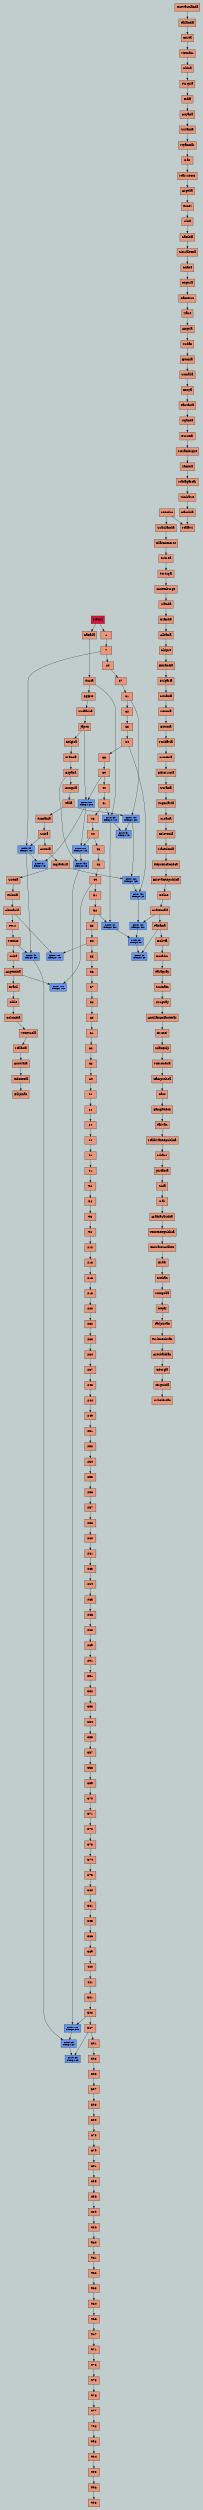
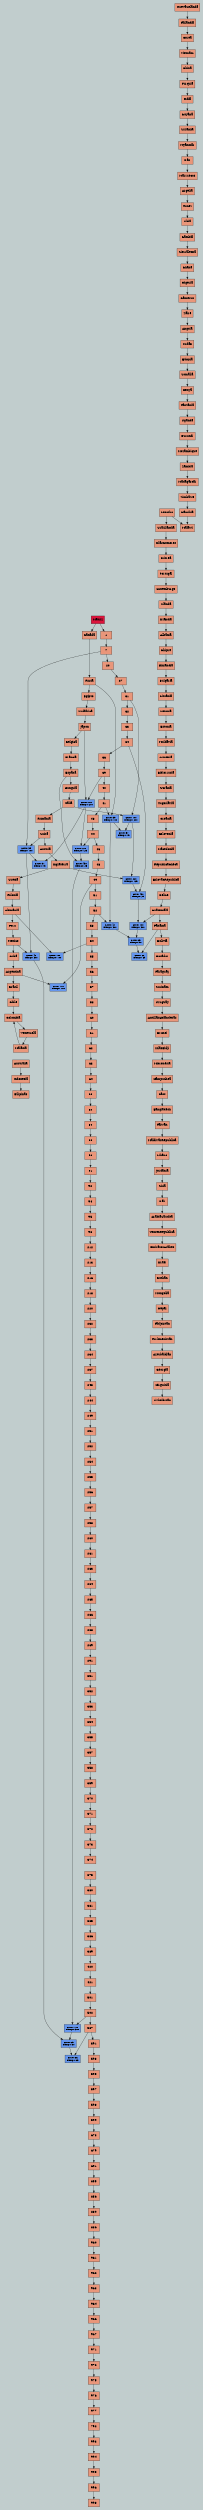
  digraph {
    bgcolor=azure3
    node [fillcolor=darksalmon shape=record style=filled]
    n1 [label=Canada]
    n2 [label=Rusia]
    n3 [label=Egipto]
    n4 [fillcolor=cornflowerblue fontsize=10 label="Costo: 39\nTiempo: 100"]
    n5 [label=1]
    n6 [label=7]
    n7 [label=20]
    n8 [fillcolor=cornflowerblue fontsize=10 label="Costo: 39\nTiempo: 100"]
    n9 [label=Sudafrica]
    n10 [fillcolor=cornflowerblue fontsize=10 label="Costo: 42\nTiempo: 300"]
    n11 [fillcolor=cornflowerblue fontsize=10 label="Costo: 57\nTiempo: 75"]
    n12 [label=27]
    n13 [fillcolor=cornflowerblue fontsize=10 label="Costo: 42\nTiempo: 300"]
    n14 [fillcolor=cornflowerblue fontsize=10 label="Costo: 57\nTiempo: 75"]
    n15 [label=Japon]
    n16 [label=31]
    n17 [label=Belgica]
    n18 [fillcolor=cornflowerblue fontsize=10 label="Costo: 100\nTiempo: 200"]
    n19 [label=32]
    n20 [fillcolor=cornflowerblue fontsize=10 label="Costo: 100\nTiempo: 200"]
    n21 [label=Francia]
    n22 [fillcolor=cornflowerblue fontsize=10 label="Costo: 220\nTiempo: 125"]
    n23 [label=33]
    n24 [fillcolor=cornflowerblue fontsize=10 label="Costo: 220\nTiempo: 125"]
    n25 [label=Espana]
    n26 [label=34]
    n27 [label=Hungria]
    n28 [fillcolor=cornflowerblue fontsize=10 label="Costo: 430\nTiempo: 25"]
    n29 [label=36]
    n30 [fillcolor=cornflowerblue fontsize=10 label="Costo: 430\nTiempo: 25"]
    n31 [label=Italia]
    n32 [fillcolor=cornflowerblue fontsize=10 label="Costo: 100\nTiempo: 300"]
    n33 [label=39]
    n34 [fillcolor=cornflowerblue fontsize=10 label="Costo: 100\nTiempo: 300"]
    n35 [label=Rumania]
    n36 [label=40]
    n37 [label=Suiza]
    n38 [label=41]
    n39 [label=Austria]
    n40 [label=43]
    n41 [label=Inglaterra]
    n42 [label=44]
    n43 [label=Suecia]
    n44 [label=46]
    n45 [label=Polonia]
    n46 [label=48]
    n47 [label=Alemania]
    n48 [label=49]
    n49 [label=Peru]
    n50 [fillcolor=cornflowerblue fontsize=10 label="Costo: 100\nTiempo: 100"]
    n51 [label=51]
    n52 [fillcolor=cornflowerblue fontsize=10 label="Costo: 100\nTiempo: 100"]
    n53 [label=Mexico]
    n54 [label=52]
    n55 [label=Cuba]
    n56 [label=53]
    n57 [label=Argentina]
    n58 [fillcolor=cornflowerblue fontsize=10 label="Costo: 25\nTiempo: 50"]
    n59 [label=54]
    n60 [fillcolor=cornflowerblue fontsize=10 label="Costo: 25\nTiempo: 50"]
    n61 [label=Brasil]
    n62 [label=55]
    n63 [label=Chile]
    n64 [label=56]
    n65 [label=Colombia]
    n66 [label=57]
    n67 [label=Venezuela]
    n68 [label=58]
    n69 [label=Malasia]
    n70 [label=60]
    n71 [label=Australia]
    n72 [label=61]
    n73 [label=Indonesia]
    n74 [label=62]
    n75 [label=Filipinas]
    n76 [label=63]
    n77 [label=64]
    n78 [label=NuevaZelanda]
    n79 [label=Tailandia]
    n80 [label=66]
    n81 [label=Corea]
    n82 [label=82]
    n83 [label=Vietnam]
    n84 [label=84]
    n85 [label=China]
    n86 [label=86]
    n87 [label=Turquia]
    n88 [label=90]
    n89 [label=India]
    n90 [label=91]
    n91 [label=Guyana]
    n92 [label=92]
    n93 [label=Srilanka]
    n94 [label=94]
    n95 [label=Myanmar]
    n96 [label=95]
    n97 [label=Iran]
    n98 [label=98]
    n99 [label=Marruecos]
    n100 [label=212]
    n101 [label=Argelia]
    n102 [label=213]
    n103 [label=Tunez]
    n104 [label=216]
    n105 [label=Libia]
    n106 [label=218]
    n107 [label=Gambia]
    n108 [label=220]
    n109 [label=Sierraleona]
    n110 [label=232]
    n111 [label=Ghana]
    n112 [label=233]
    n113 [label=Nigeria]
    n114 [label=234]
    n115 [label=Camerun]
    n116 [label=237]
    n117 [label=Zaire]
    n118 [label=243]
    n119 [label=Angola]
    n120 [label=244]
    n121 [label=Sudan]
    n122 [label=249]
    n123 [label=Etiopia]
    n124 [label=251]
    n125 [label=Somalia]
    n126 [label=252]
    n127 [label=Kenya]
    n128 [label=254]
    n129 [label=Tanzania]
    n130 [label=255]
    n131 [label=Uganda]
    n132 [label=256]
    n133 [label=Burundi]
    n134 [label=257]
    n135 [label=Mozambique]
    n136 [label=258]
    n137 [label=Zambia]
    n138 [label=260]
    n139 [label=Madagascar]
    n140 [label=261]
    n141 [label=Zimbawe]
    n142 [label=263]
    n143 [label=Namibia]
    n144 [label=264]
    n145 [label=Malawi]
    n146 [label=265]
    n147 [label=266]
    n148 [label=Lesotho]
    n149 [label=Suazilandia]
    n150 [label=268]
    n151 [label=IslasComores]
    n152 [label=269]
    n153 [label=Eritrea]
    n154 [label=291]
    n155 [label=Portugal]
    n156 [label=351]
    n157 [label=Luxemburgo]
    n158 [label=352]
    n159 [label=Irlanda]
    n160 [label=353]
    n161 [label=Islandia]
    n162 [label=354]
    n163 [label=Albania]
    n164 [label=355]
    n165 [label=Chipre]
    n166 [label=357]
    n167 [label=Finlandia]
    n168 [label=358]
    n169 [label=Bulgaria]
    n170 [label=359]
    n171 [label=Lituania]
    n172 [label=370]
    n173 [label=Letonia]
    n174 [label=371]
    n175 [label=Estonia]
    n176 [label=372]
    n177 [label=Moldavia]
    n178 [label=373]
    n179 [label=Armenia]
    n180 [label=374]
    n181 [label=Bielorrusia]
    n182 [label=375]
    n183 [label=Ucrania]
    n184 [label=380]
    n185 [label=Yugoslavia]
    n186 [label=381]
    n187 [label=Croacia]
    n188 [label=385]
    n189 [label=Eslovenia]
    n190 [label=386]
    n191 [label=Macedonia]
    n192 [label=389]
    n193 [label=RepublicaCheca]
    n194 [label=420]
    n195 [label=EslovacRepublica]
    n196 [label=421]
    n197 [label=Belice]
    n198 [label=501]
    n199 [label=Guatemala]
    n200 [label=502]
    n201 [label=Panama]
    n202 [label=587]
    n203 [label=Bolivia]
    n204 [fillcolor=cornflowerblue fontsize=10 label="Costo: 66\nTiempo: 69"]
    n205 [label=591]
    n206 [fillcolor=cornflowerblue fontsize=10 label="Costo: 66\nTiempo: 69"]
    n207 [label=Ecuador]
    n208 [label=593]
    n209 [label=Paraguay]
    n210 [label=595]
    n211 [label=Surinam]
    n212 [label=597]
    n213 [label=Uruguay]
    n214 [label=598]
    n215 [label=AntillasHolandesas]
    n216 [label=599]
    n217 [label=Brunei]
    n218 [label=673]
    n219 [label=IslasFidji]
    n220 [label=679]
    n221 [label=Micronesia]
    n222 [label=691]
    n223 [label=Kampuchea]
    n224 [label=855]
    n225 [label=Laos]
    n226 [label=856]
    n227 [label=Bangladesh]
    n228 [label=880]
    n229 [label=Taiwan]
    n230 [label=886]
    n231 [label=MaldivasRepublica]
    n232 [label=960]
    n233 [label=Libano]
    n234 [label=961]
    n235 [label=Jordania]
    n236 [label=962]
    n237 [label=Siria]
    n238 [label=963]
    n239 [label=Irak]
    n240 [label=964]
    n241 [label=ArabiaSaudita]
    n242 [label=966]
    n243 [label=YemenRepublica]
    n244 [label=967]
    n245 [label=EmiratosArabes]
    n246 [label=971]
    n247 [label=Israel]
    n248 [label=972]
    n249 [label=Buthan]
    n250 [label=975]
    n251 [label=Mongolia]
    n252 [label=976]
    n253 [label=Nepal]
    n254 [label=977]
    n255 [label=Tadjcistan]
    n256 [label=792]
    n257 [label=Turkmenistan]
    n258 [label=993]
    n259 [label=Azerbaidjan]
    n260 [label=994]
    n261 [label=Georgia]
    n262 [label=995]
    n263 [label=Kirguizia]
    n264 [label=996]
    n265 [label=Lizbekistan]
    n266 [label=998]
    n267 [fillcolor=crimson label=Matriz]
    n1 -> n2
    n2 -> n3
    n2 -> n4
    n3 -> n9
    n4 -> n10
    n4 -> n11
    n5 -> n6
    n6 -> n7
    n6 -> n8
    n7 -> n12
    n8 -> n13
    n8 -> n14
    n9 -> n15
    n10 -> n60
    n12 -> n16
    n13 -> n58
    n15 -> n17
    n15 -> n18
    n16 -> n19
    n16 -> n20
    n17 -> n21
    n18 -> n14
    n18 -> n22
    n19 -> n23
    n20 -> n11
    n20 -> n24
    n21 -> n25
    n22 -> n28
    n23 -> n26
    n24 -> n30
    n25 -> n27
    n25 -> n28
    n26 -> n29
    n26 -> n30
    n27 -> n31
    n28 -> n32
    n29 -> n33
    n30 -> n34
    n31 -> n20
    n31 -> n35
    n32 -> n58
    n33 -> n18
    n33 -> n36
    n34 -> n60
    n35 -> n37
    n36 -> n38
    n37 -> n8
    n37 -> n39
    n38 -> n4
    n38 -> n40
    n39 -> n41
    n40 -> n42
    n41 -> n24
    n41 -> n43
    n42 -> n22
    n42 -> n44
    n43 -> n45
    n44 -> n46
    n45 -> n47
    n46 -> n48
    n47 -> n49
    n47 -> n50
    n48 -> n51
    n48 -> n52
    n49 -> n53
    n51 -> n54
    n53 -> n13
    n53 -> n55
    n54 -> n10
    n54 -> n56
    n55 -> n57
    n56 -> n59
    n57 -> n52
    n57 -> n61
    n58 -> n206
    n59 -> n50
    n59 -> n62
    n60 -> n204
    n61 -> n63
    n62 -> n64
    n63 -> n65
    n64 -> n66
    n65 -> n67
    n66 -> n68
    n67 -> n69
    n68 -> n70
-   n69 -> n71
+   n69 -> n65
    n70 -> n72
    n71 -> n73
    n72 -> n74
    n73 -> n75
    n74 -> n76
    n76 -> n77
    n77 -> n80
    n78 -> n79
    n79 -> n81
    n80 -> n82
    n81 -> n83
    n82 -> n84
    n83 -> n85
    n84 -> n86
    n85 -> n87
    n86 -> n88
    n87 -> n89
    n88 -> n90
    n89 -> n91
    n90 -> n92
    n91 -> n93
    n92 -> n94
    n93 -> n95
    n94 -> n96
    n95 -> n97
    n96 -> n98
    n97 -> n99
    n98 -> n100
    n99 -> n101
    n100 -> n102
    n101 -> n103
    n102 -> n104
    n103 -> n105
    n104 -> n106
    n105 -> n107
    n106 -> n108
    n107 -> n109
    n108 -> n110
    n109 -> n111
    n110 -> n112
    n111 -> n113
    n112 -> n114
    n113 -> n115
    n114 -> n116
    n115 -> n117
    n116 -> n118
    n117 -> n119
    n118 -> n120
    n119 -> n121
    n120 -> n122
    n121 -> n123
    n122 -> n124
    n123 -> n125
    n124 -> n126
    n125 -> n127
    n126 -> n128
    n127 -> n129
    n128 -> n130
    n129 -> n131
    n130 -> n132
    n131 -> n133
    n132 -> n134
    n133 -> n135
    n134 -> n136
    n135 -> n137
    n136 -> n138
    n137 -> n139
    n138 -> n140
    n139 -> n141
    n140 -> n142
    n141 -> n143
    n142 -> n144
    n143 -> n145
    n144 -> n146
    n146 -> n147
    n147 -> n150
    n148 -> n145
    n148 -> n149
    n149 -> n151
    n150 -> n152
    n151 -> n153
    n152 -> n154
    n153 -> n155
    n154 -> n156
    n155 -> n157
    n156 -> n158
    n157 -> n159
    n158 -> n160
    n159 -> n161
    n160 -> n162
    n161 -> n163
    n162 -> n164
    n163 -> n165
    n164 -> n166
    n165 -> n167
    n166 -> n168
    n167 -> n169
    n168 -> n170
    n169 -> n171
    n170 -> n172
    n171 -> n173
    n172 -> n174
    n173 -> n175
    n174 -> n176
    n175 -> n177
    n176 -> n178
    n177 -> n179
    n178 -> n180
    n179 -> n181
-   n180 -> n182
    n181 -> n183
    n182 -> n184
    n183 -> n185
    n184 -> n186
    n185 -> n187
    n186 -> n188
    n187 -> n189
    n188 -> n190
    n189 -> n191
    n190 -> n192
    n191 -> n193
    n192 -> n194
    n193 -> n195
    n194 -> n196
    n195 -> n197
    n196 -> n198
    n197 -> n199
    n198 -> n200
    n199 -> n34
    n199 -> n201
    n200 -> n32
    n200 -> n202
    n201 -> n203
    n201 -> n204
    n202 -> n205
    n202 -> n206
    n203 -> n207
    n205 -> n208
    n207 -> n209
    n208 -> n210
    n209 -> n211
    n210 -> n212
    n211 -> n213
    n212 -> n214
    n213 -> n215
    n214 -> n216
    n215 -> n217
    n216 -> n218
    n217 -> n219
    n218 -> n220
    n219 -> n221
    n220 -> n222
    n221 -> n223
    n222 -> n224
    n223 -> n225
    n224 -> n226
    n225 -> n227
    n226 -> n228
    n227 -> n229
    n228 -> n230
    n229 -> n231
    n230 -> n232
    n231 -> n233
    n232 -> n234
    n233 -> n235
    n234 -> n236
    n235 -> n237
    n236 -> n238
    n237 -> n239
    n238 -> n240
    n239 -> n241
    n240 -> n242
    n241 -> n243
    n242 -> n244
    n243 -> n245
    n244 -> n246
    n245 -> n247
    n246 -> n248
    n247 -> n249
    n248 -> n250
    n249 -> n251
    n250 -> n252
    n251 -> n253
    n252 -> n254
    n253 -> n255
    n254 -> n256
    n255 -> n257
    n256 -> n258
    n257 -> n259
    n258 -> n260
    n259 -> n261
    n260 -> n262
    n261 -> n263
    n262 -> n264
    n263 -> n265
    n264 -> n266
    n267 -> n1
    n267 -> n5
  }
